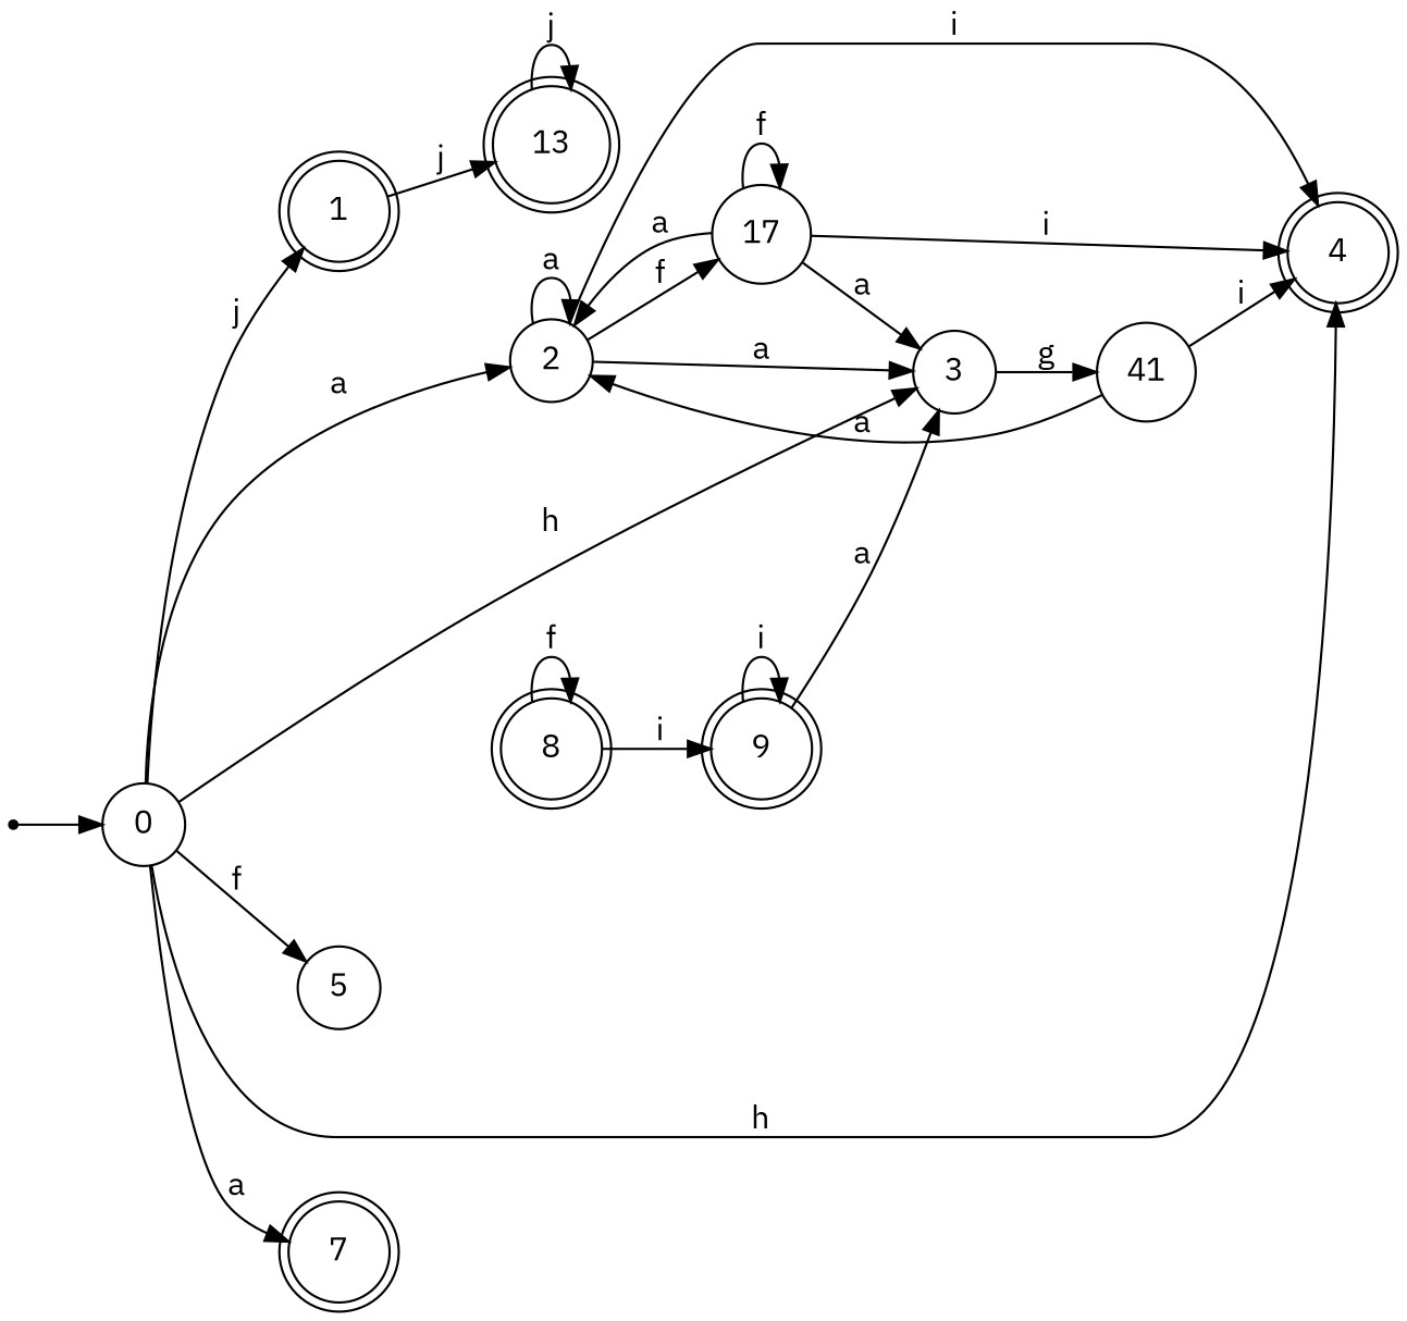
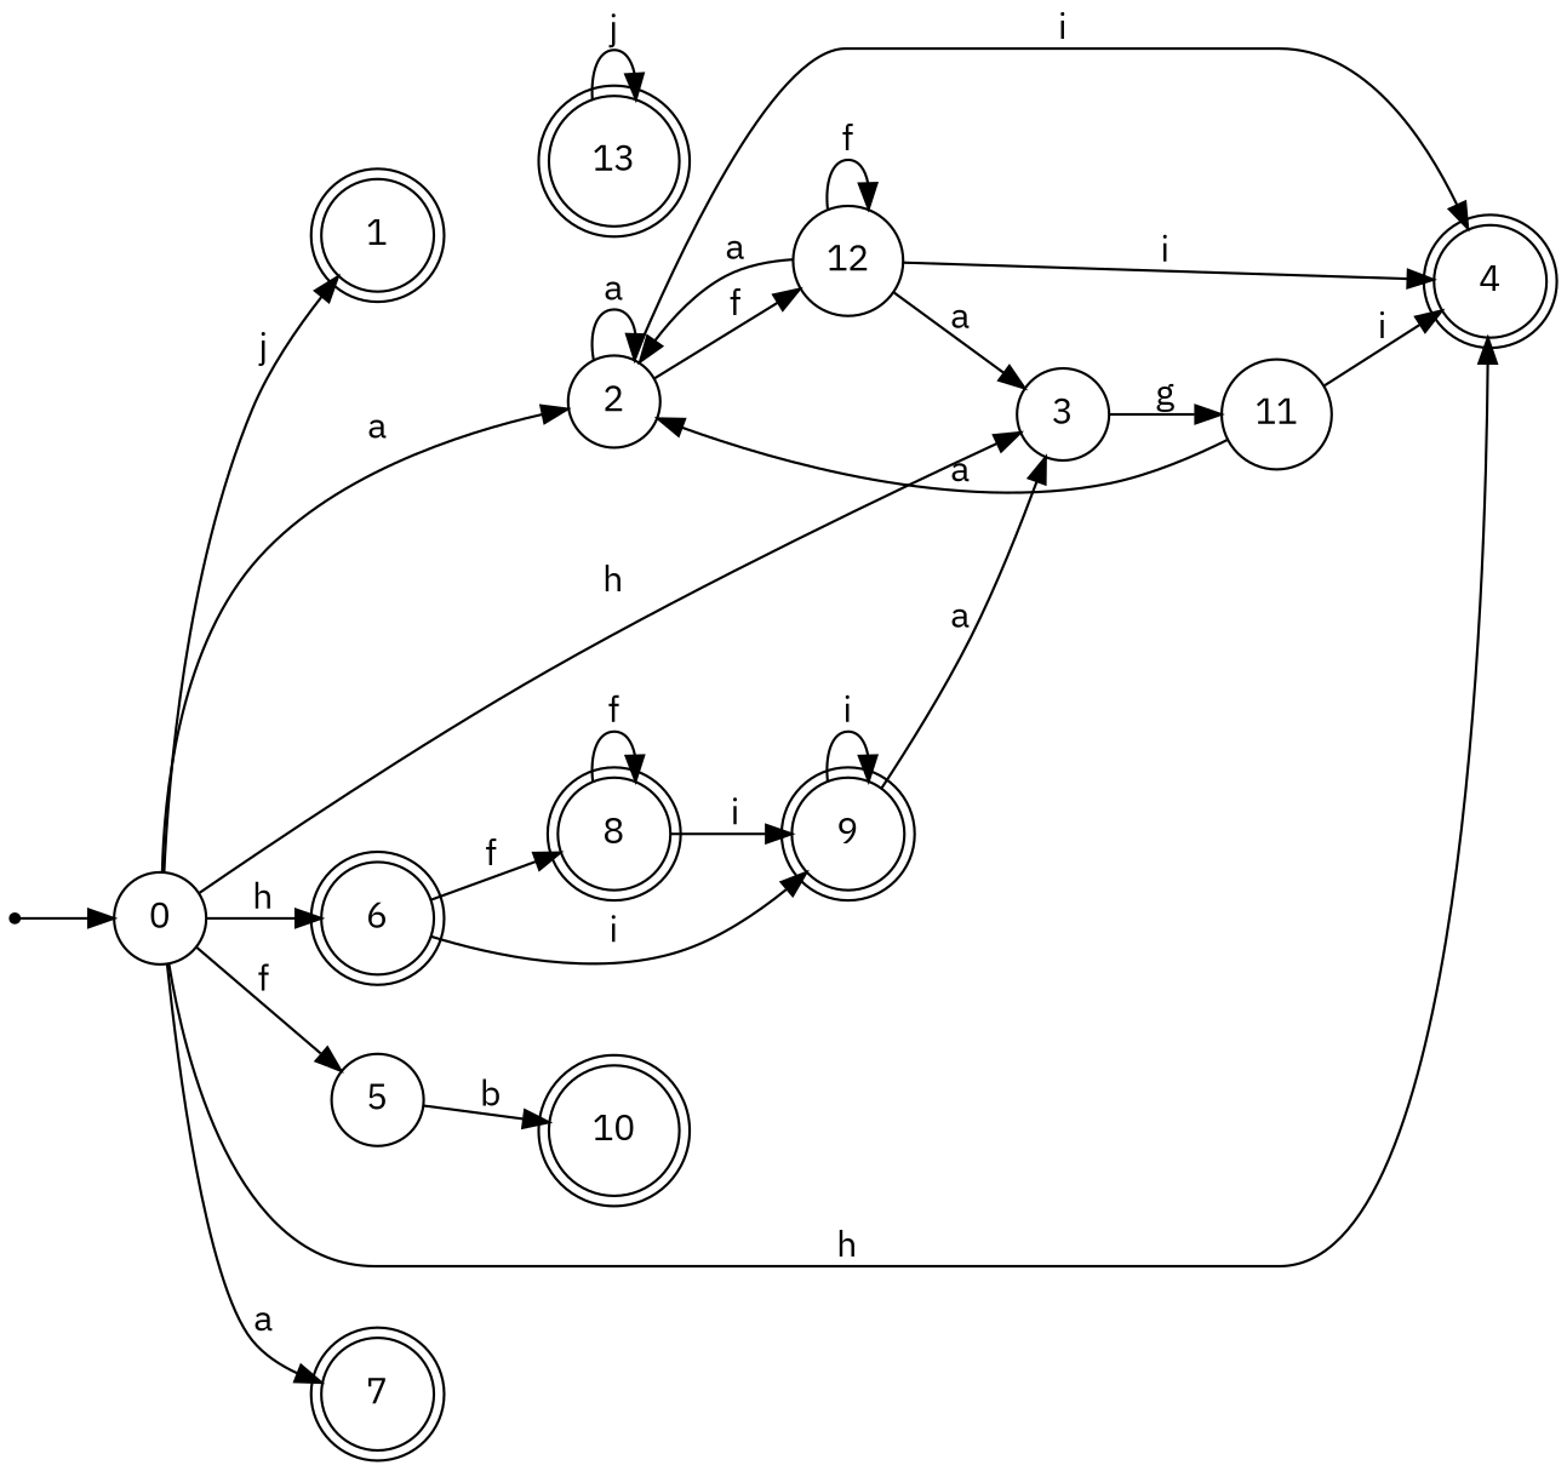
  digraph {
    fontname="IBM Plex Sans"
    rankdir=LR
    node [fontname="IBM Plex Sans" shape=doublecircle]
    edge [fontname="IBM Plex Sans"]
    dummy0 [shape=point]
    0 [shape=circle]
    1
    2 [shape=circle]
    3 [shape=circle]
    4
    5 [shape=circle]
+   6
    7
    13
-   12 [shape=circle label=17]
-   11 [shape=circle label=41]
+   12 [shape=circle]
+   11 [shape=circle]
+   10
    8
    9
    dummy0 -> 0
    0 -> 1 [label=j]
    0 -> 2 [label=a]
    0 -> 3 [label=h]
    0 -> 4 [label=h]
    0 -> 5 [label=f]
+   0 -> 6 [label=h]
    0 -> 7 [label=a]
-   1 -> 13 [label=j]
    2 -> 2 [label=a]
-   2 -> 3 [label=a]
    2 -> 4 [label=i]
    2 -> 12 [label=f]
    3 -> 11 [label=g]
+   5 -> 10 [label=b]
+   6 -> 8 [label=f]
+   6 -> 9 [label=i]
    13 -> 13 [label=j]
    12 -> 2 [label=a]
    12 -> 3 [label=a]
    12 -> 4 [label=i]
    12 -> 12 [label=f]
    11 -> 2 [label=a]
    11 -> 4 [label=i]
    8 -> 8 [label=f]
    8 -> 9 [label=i]
    9 -> 3 [label=a]
    9 -> 9 [label=i]
  }
